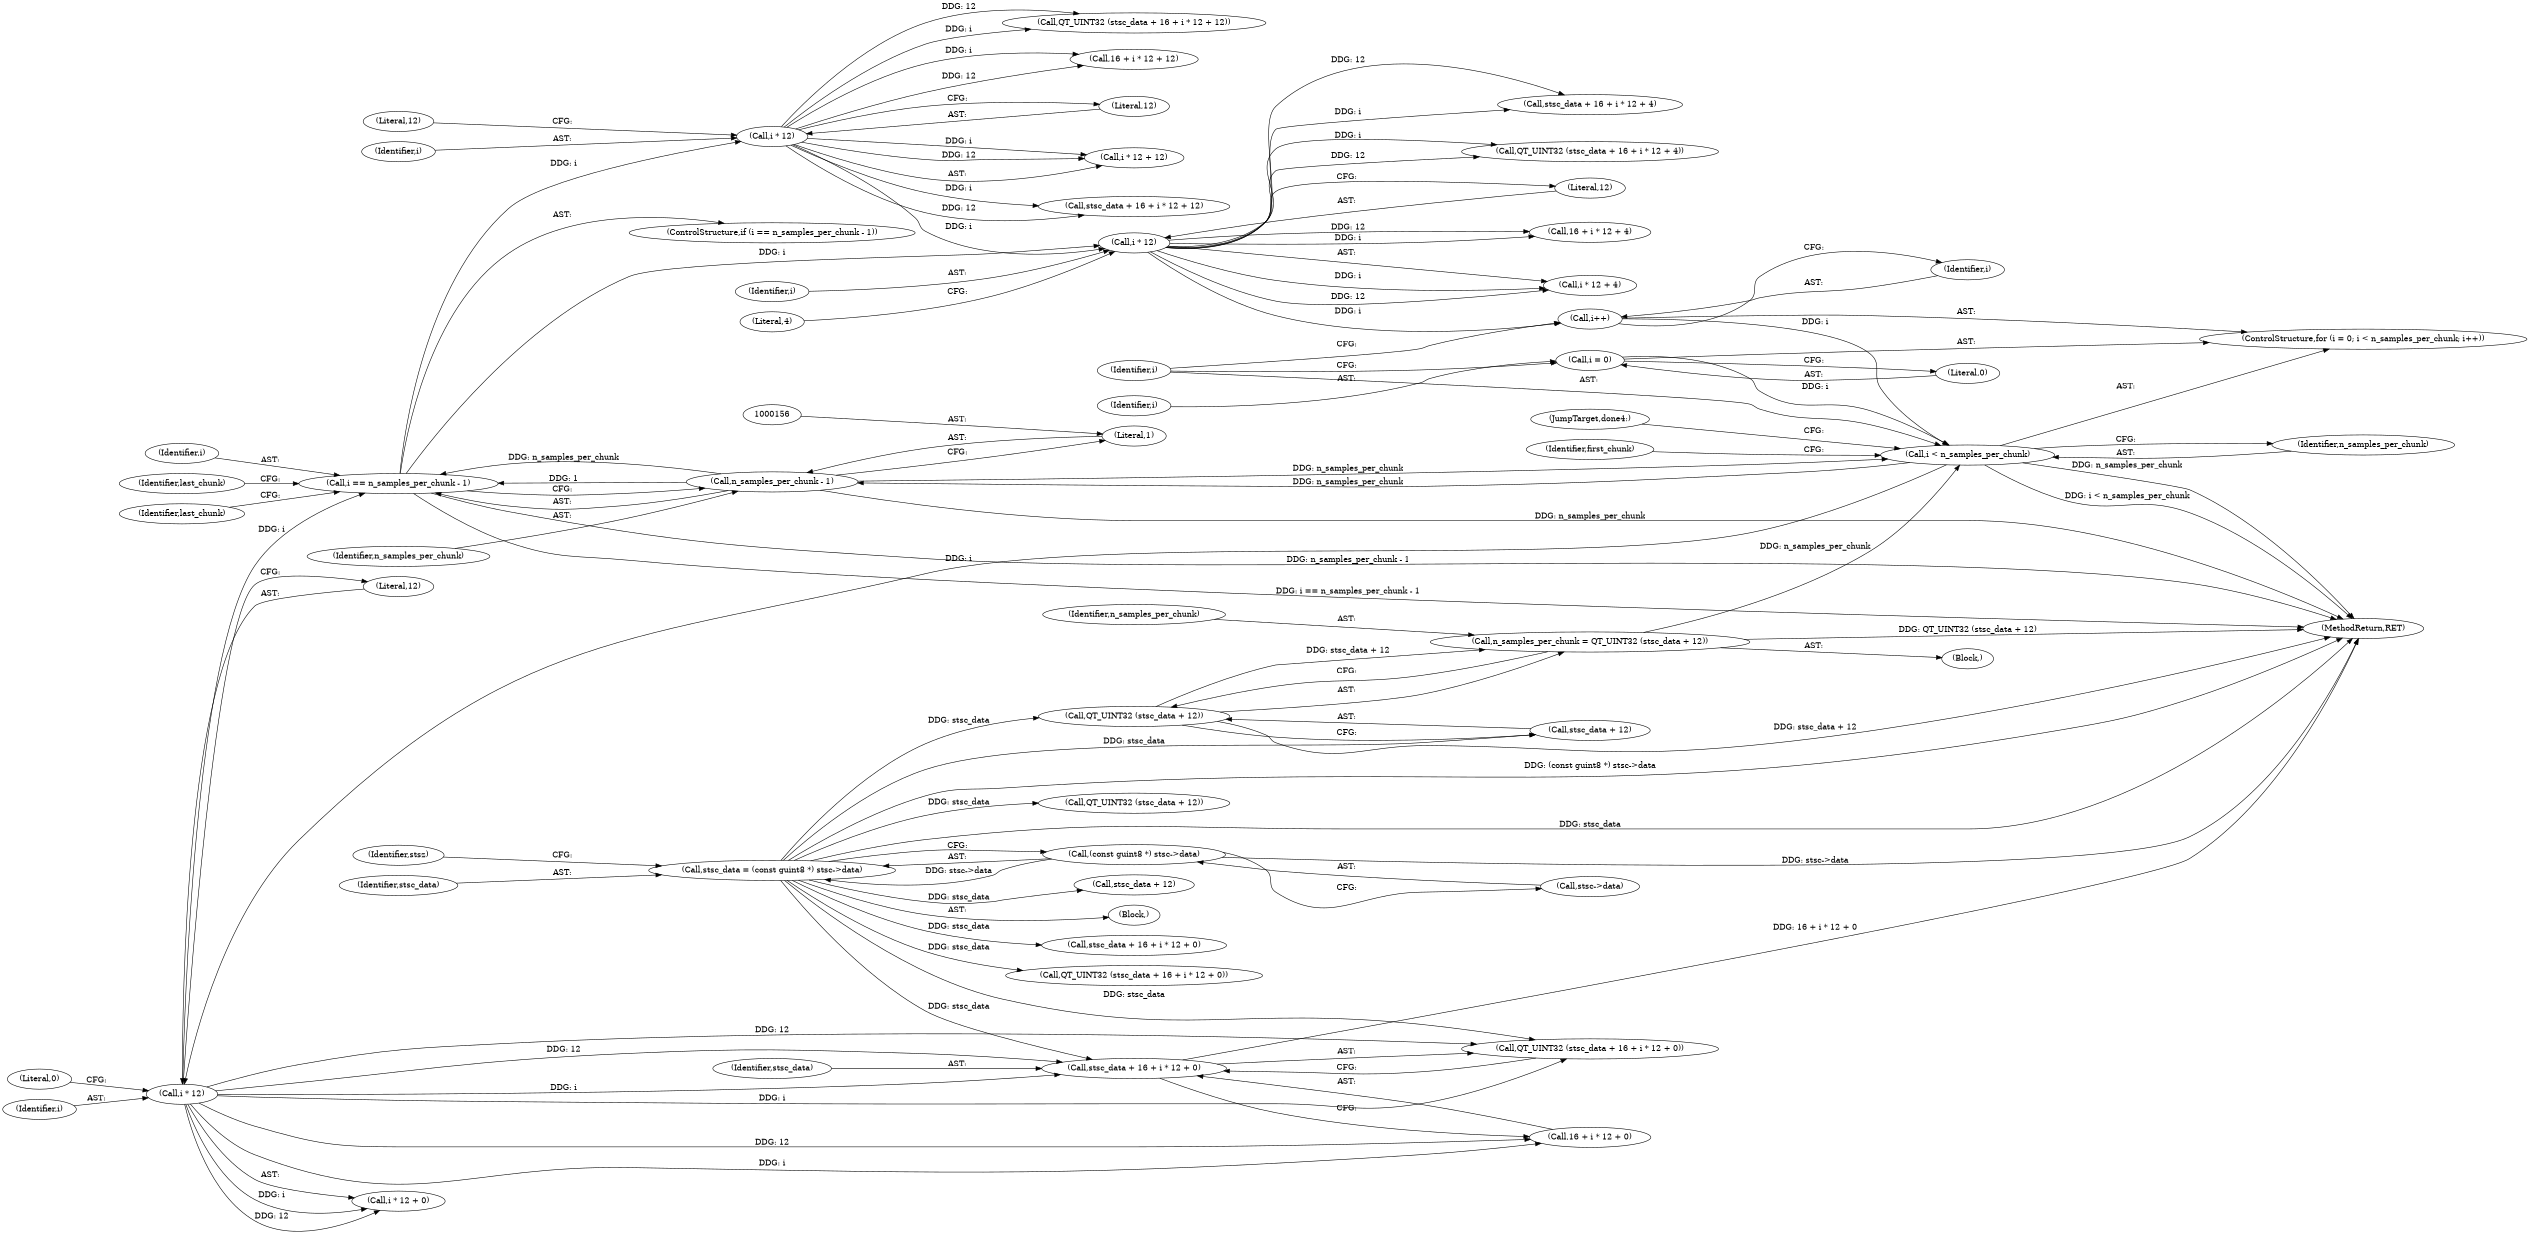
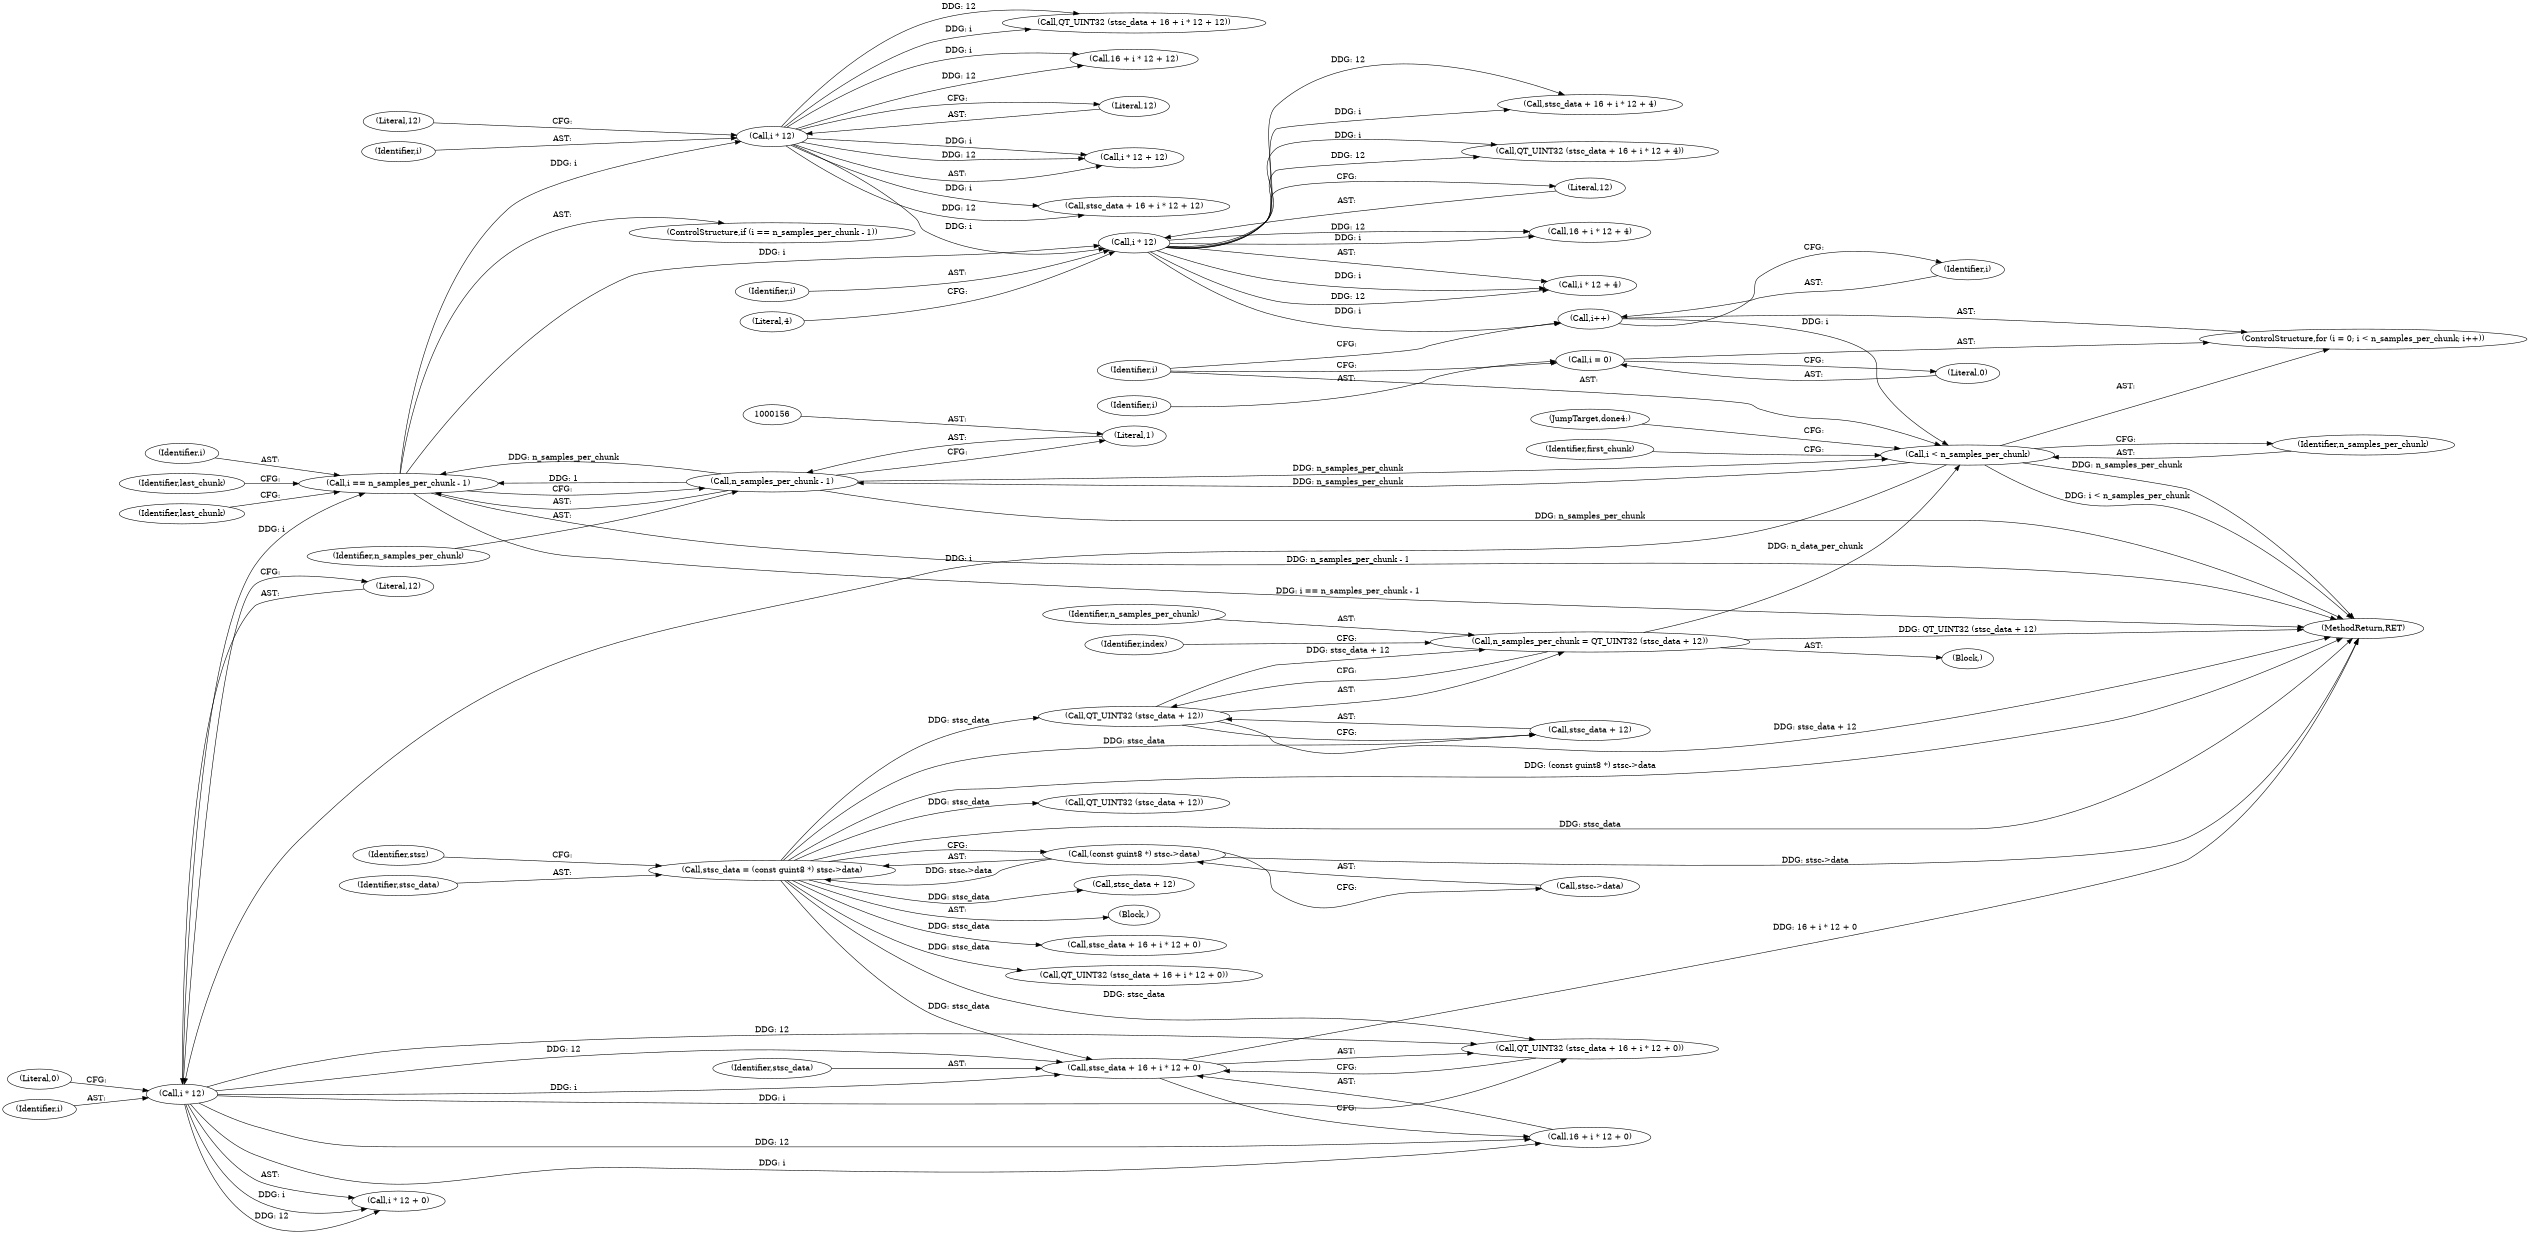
  digraph {
    rankdir=LR
    n1 [label="(Call,stsc_data + 16 + i * 12 + 0)"]
    n2 [label="(Call,16 + i * 12 + 0)"]
    n3 [label="(MethodReturn,RET)"]
    n4 [label="(Call,QT_UINT32 (stsc_data + 16 + i * 12 + 0))"]
    n5 [label="(Call,stsc_data = (const guint8 *) stsc->data)"]
    n6 [label="(Call,(const guint8 *) stsc->data)"]
    n7 [label="(Call,QT_UINT32 (stsc_data + 12))"]
    n8 [label="(Call,QT_UINT32 (stsc_data + 16 + i * 12 + 0))"]
    n9 [label="(Call,QT_UINT32 (stsc_data + 12))"]
    n10 [label="(Call,stsc_data + 12)"]
    n11 [label="(Call,stsc_data + 12)"]
    n12 [label="(Block,)"]
    n13 [label="(Call,stsc_data + 16 + i * 12 + 0)"]
    n14 [label="(Call,stsc->data)"]
    n15 [label="(Call,n_samples_per_chunk = QT_UINT32 (stsc_data + 12))"]
    n16 [label="(Call,i * 12)"]
    n17 [label="(Call,i == n_samples_per_chunk - 1)"]
    n18 [label="(Call,i * 12 + 0)"]
    n19 [label="(Literal,12)"]
    n20 [label="(Call,n_samples_per_chunk - 1)"]
    n21 [label="(Call,i * 12)"]
    n22 [label="(Call,i * 12)"]
    n23 [label="(ControlStructure,if (i == n_samples_per_chunk - 1))"]
    n24 [label="(Call,i < n_samples_per_chunk)"]
    n25 [label="(Identifier,n_samples_per_chunk)"]
    n26 [label="(ControlStructure,for (i = 0; i < n_samples_per_chunk; i++))"]
    n27 [label="(Literal,1)"]
    n28 [label="(Call,i++)"]
    n29 [label="(Identifier,i)"]
    n30 [label="(Literal,12)"]
    n31 [label="(Call,16 + i * 12 + 4)"]
    n32 [label="(Call,i * 12 + 4)"]
    n33 [label="(Call,stsc_data + 16 + i * 12 + 4)"]
    n34 [label="(Call,QT_UINT32 (stsc_data + 16 + i * 12 + 4))"]
    n35 [label="(Literal,12)"]
    n36 [label="(Call,16 + i * 12 + 12)"]
    n37 [label="(Call,QT_UINT32 (stsc_data + 16 + i * 12 + 12))"]
    n38 [label="(Call,stsc_data + 16 + i * 12 + 12)"]
    n39 [label="(Call,i * 12 + 12)"]
    n40 [label="(Call,i = 0)"]
    n41 [label="(Literal,0)"]
    n42 [label="(Block,)"]
    n43 [label="(Identifier,stsz)"]
    n44 [label="(Identifier,n_samples_per_chunk)"]
+   n45 [label="(Identifier,index)"]
    n46 [label="(Identifier,i)"]
    n47 [label="(Identifier,first_chunk)"]
    n48 [label="(Identifier,i)"]
    n49 [label="(Identifier,last_chunk)"]
    n50 [label="(Literal,4)"]
    n51 [label="(Literal,12)"]
    n52 [label="(Identifier,i)"]
    n53 [label="(Identifier,stsc_data)"]
    n54 [label="(JumpTarget,done4:)"]
    n55 [label="(Identifier,n_samples_per_chunk)"]
    n56 [label="(Identifier,i)"]
    n57 [label="(Identifier,last_chunk)"]
    n58 [label="(Literal,0)"]
    n59 [label="(Identifier,i)"]
    n60 [label="(Identifier,stsc_data)"]
    n61 [label="(Identifier,i)"]
    1000156
    n1 -> n2 [label="CFG: "]
    n1 -> n3 [label="DDG: 16 + i * 12 + 0"]
    n1 -> n4 [label="AST: "]
    n2 -> n1 [label="AST: "]
    n4 -> n1 [label="CFG: "]
    n5 -> n1 [label="DDG: stsc_data"]
    n5 -> n3 [label="DDG: (const guint8 *) stsc->data"]
    n5 -> n3 [label="DDG: stsc_data"]
    n5 -> n4 [label="DDG: stsc_data"]
    n5 -> n6 [label="CFG: "]
    n5 -> n7 [label="DDG: stsc_data"]
    n5 -> n8 [label="DDG: stsc_data"]
    n5 -> n9 [label="DDG: stsc_data"]
    n5 -> n10 [label="DDG: stsc_data"]
    n5 -> n11 [label="DDG: stsc_data"]
    n5 -> n12 [label="AST: "]
    n5 -> n13 [label="DDG: stsc_data"]
    n6 -> n3 [label="DDG: stsc->data"]
    n6 -> n5 [label="AST: "]
    n6 -> n5 [label="DDG: stsc->data"]
    n6 -> n14 [label="CFG: "]
    n7 -> n3 [label="DDG: stsc_data + 12"]
    n7 -> n10 [label="CFG: "]
    n7 -> n15 [label="AST: "]
    n7 -> n15 [label="DDG: stsc_data + 12"]
    n10 -> n7 [label="AST: "]
    n14 -> n6 [label="AST: "]
    n15 -> n3 [label="DDG: QT_UINT32 (stsc_data + 12)"]
    n15 -> n7 [label="CFG: "]
-   n15 -> n24 [label="DDG: n_samples_per_chunk"]
+   n15 -> n24 [label="DDG: n_data_per_chunk"]
    n15 -> n42 [label="AST: "]
    n16 -> n1 [label="DDG: i"]
    n16 -> n1 [label="DDG: 12"]
    n16 -> n2 [label="DDG: i"]
    n16 -> n2 [label="DDG: 12"]
    n16 -> n4 [label="DDG: i"]
    n16 -> n4 [label="DDG: 12"]
    n16 -> n17 [label="DDG: i"]
    n16 -> n18 [label="AST: "]
    n16 -> n18 [label="DDG: i"]
    n16 -> n18 [label="DDG: 12"]
    n16 -> n19 [label="CFG: "]
    n17 -> n3 [label="DDG: n_samples_per_chunk - 1"]
    n17 -> n3 [label="DDG: i == n_samples_per_chunk - 1"]
    n17 -> n20 [label="CFG: "]
    n17 -> n21 [label="DDG: i"]
    n17 -> n22 [label="DDG: i"]
    n17 -> n23 [label="AST: "]
    n19 -> n16 [label="AST: "]
    n20 -> n3 [label="DDG: n_samples_per_chunk"]
    n20 -> n17 [label="AST: "]
    n20 -> n17 [label="DDG: n_samples_per_chunk"]
    n20 -> n17 [label="DDG: 1"]
    n20 -> n24 [label="DDG: n_samples_per_chunk"]
    n20 -> n27 [label="CFG: "]
    n21 -> n28 [label="DDG: i"]
    n21 -> n30 [label="CFG: "]
    n21 -> n31 [label="DDG: i"]
    n21 -> n31 [label="DDG: 12"]
    n21 -> n32 [label="AST: "]
    n21 -> n32 [label="DDG: i"]
    n21 -> n32 [label="DDG: 12"]
    n21 -> n33 [label="DDG: i"]
    n21 -> n33 [label="DDG: 12"]
    n21 -> n34 [label="DDG: i"]
    n21 -> n34 [label="DDG: 12"]
    n22 -> n21 [label="DDG: i"]
    n22 -> n35 [label="CFG: "]
    n22 -> n36 [label="DDG: i"]
    n22 -> n36 [label="DDG: 12"]
    n22 -> n37 [label="DDG: i"]
    n22 -> n37 [label="DDG: 12"]
    n22 -> n38 [label="DDG: i"]
    n22 -> n38 [label="DDG: 12"]
    n22 -> n39 [label="AST: "]
    n22 -> n39 [label="DDG: i"]
    n22 -> n39 [label="DDG: 12"]
    n24 -> n3 [label="DDG: n_samples_per_chunk"]
    n24 -> n3 [label="DDG: i < n_samples_per_chunk"]
    n24 -> n16 [label="DDG: i"]
    n24 -> n20 [label="DDG: n_samples_per_chunk"]
    n24 -> n25 [label="CFG: "]
    n24 -> n26 [label="AST: "]
    n25 -> n24 [label="AST: "]
    n27 -> n20 [label="AST: "]
    n28 -> n24 [label="DDG: i"]
    n28 -> n26 [label="AST: "]
    n28 -> n29 [label="CFG: "]
    n29 -> n28 [label="AST: "]
    n30 -> n21 [label="AST: "]
    n35 -> n22 [label="AST: "]
-   n40 -> n24 [label="DDG: i"]
    n40 -> n26 [label="AST: "]
    n40 -> n41 [label="CFG: "]
    n41 -> n40 [label="AST: "]
    n43 -> n5 [label="CFG: "]
    n44 -> n15 [label="AST: "]
+   n45 -> n15 [label="CFG: "]
    n46 -> n24 [label="AST: "]
    n46 -> n28 [label="CFG: "]
    n46 -> n40 [label="CFG: "]
    n47 -> n24 [label="CFG: "]
    n48 -> n21 [label="AST: "]
    n49 -> n17 [label="CFG: "]
    n50 -> n21 [label="CFG: "]
    n51 -> n22 [label="CFG: "]
    n52 -> n17 [label="AST: "]
    n53 -> n1 [label="AST: "]
    n54 -> n24 [label="CFG: "]
    n55 -> n20 [label="AST: "]
    n56 -> n22 [label="AST: "]
    n57 -> n17 [label="CFG: "]
    n58 -> n16 [label="CFG: "]
    n59 -> n40 [label="AST: "]
    n60 -> n5 [label="AST: "]
    n61 -> n16 [label="AST: "]
    1000156 -> n27 [label="AST: "]
  }
